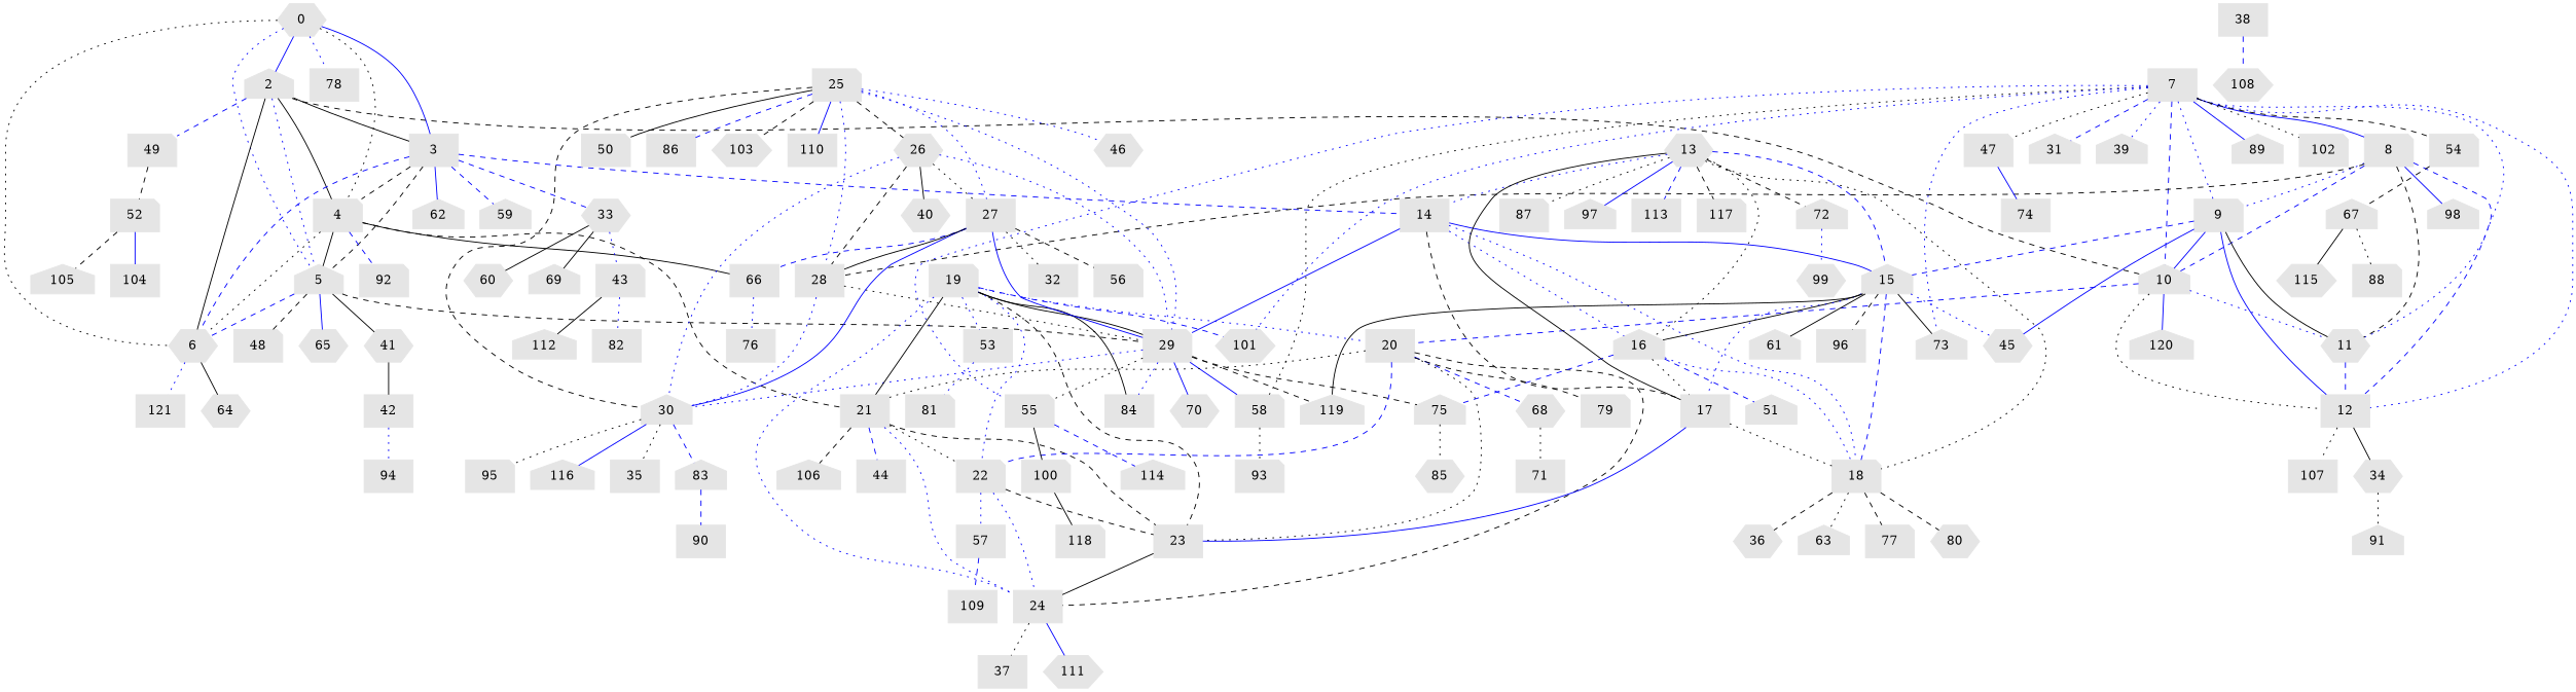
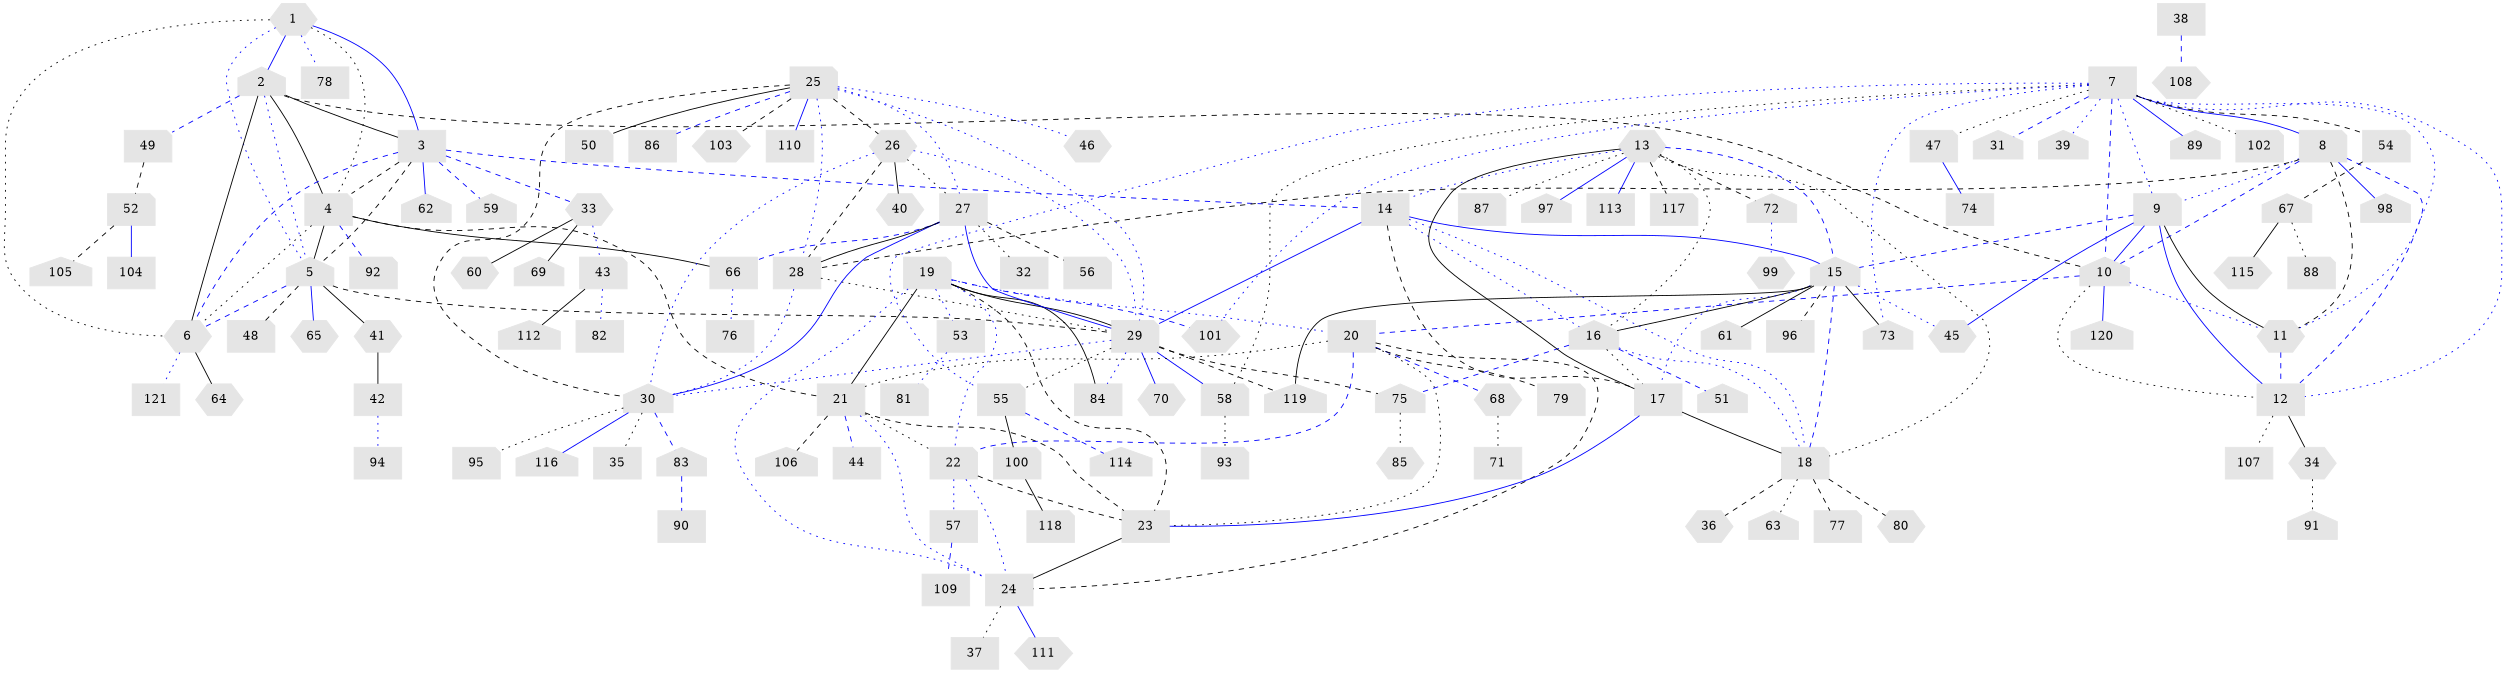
  graph {
    node [color=gray90 shape=box style=filled]
    edge [color=blue style=dotted]
-   1 [shape=hexagon label=0]
+   1 [shape=hexagon]
    2 [shape=house]
    3
    4 [shape=note]
    5 [shape=house]
    6 [shape=hexagon]
    78
    10 [shape=house]
    49 [shape=note]
    14
    33 [shape=hexagon]
    59 [shape=house]
    62 [shape=house]
    21
    66
    92 [shape=note]
    29 [shape=note]
    41 [shape=hexagon]
    48 [shape=note]
    65 [shape=hexagon]
    64 [shape=hexagon]
    121
    11 [shape=hexagon]
    12
    20
    120 [shape=house]
    52 [shape=note]
    15 [shape=house]
    16 [shape=house]
    17
    18 [shape=note]
    43 [shape=note]
    60 [shape=hexagon]
    69 [shape=house]
    23
    22 [shape=note]
    24
    44
    106 [shape=house]
    76
    55 [shape=note]
    58 [shape=note]
    119 [shape=house]
    75 [shape=house]
    84
    30 [shape=house]
    70 [shape=hexagon]
    42
    7
    8 [shape=note]
    9 [shape=note]
    31 [shape=house]
    39 [shape=house]
    47 [shape=note]
    54 [shape=note]
    73 [shape=house]
    89 [shape=house]
    101 [shape=hexagon]
    102 [shape=note]
    28
    98 [shape=house]
    45 [shape=hexagon]
    34 [shape=hexagon]
    107
    74
    67 [shape=house]
    100 [shape=note]
    114 [shape=house]
    93 [shape=note]
    61 [shape=house]
    96
    68 [shape=hexagon]
    79 [shape=note]
    91 [shape=house]
    13 [shape=hexagon]
    72 [shape=house]
    87 [shape=note]
    97 [shape=house]
    113
    117 [shape=note]
    51 [shape=house]
    36 [shape=hexagon]
    63 [shape=house]
    77 [shape=note]
    80 [shape=hexagon]
    99 [shape=hexagon]
    85 [shape=hexagon]
    19 [shape=note]
    53
    57
    37
    111 [shape=hexagon]
    81 [shape=note]
    71
    109
    25 [shape=note]
    26 [shape=hexagon]
    27
    46 [shape=hexagon]
    50 [shape=note]
    86
    103 [shape=hexagon]
    110
    40 [shape=hexagon]
    32
    56 [shape=note]
    35
    83 [shape=house]
    95 [shape=note]
    116 [shape=house]
    108 [shape=hexagon]
    38
    90
    82
    112 [shape=house]
    94
    104
    105 [shape=house]
    88 [shape=note]
    115 [shape=hexagon]
    118 [shape=note]
    1 -- 2 [style=solid]
    1 -- 3 [style=solid]
    1 -- 4 [color=black]
    1 -- 5
    1 -- 6 [color=black]
    1 -- 78
    2 -- 3 [color=black style=solid]
    2 -- 4 [color=black style=solid]
    2 -- 5
    2 -- 6 [color=black style=solid]
    2 -- 10 [color=black style=dashed]
    2 -- 49 [style=dashed]
    3 -- 4 [color=black style=dashed]
    3 -- 5 [color=black style=dashed]
    3 -- 6 [style=dashed]
    3 -- 14 [style=dashed]
    3 -- 33 [style=dashed]
    3 -- 59 [style=dashed]
    3 -- 62 [style=solid]
    4 -- 5 [color=black style=solid]
    4 -- 6 [color=black]
    4 -- 21 [color=black style=dashed]
    4 -- 66 [color=black style=solid]
    4 -- 92 [style=dashed]
    5 -- 6 [style=dashed]
    5 -- 29 [color=black style=dashed]
    5 -- 41 [color=black style=solid]
    5 -- 48 [color=black style=dashed]
    5 -- 65 [style=solid]
    6 -- 64 [color=black style=solid]
    6 -- 121
    10 -- 11
    10 -- 12 [color=black]
    10 -- 20 [style=dashed]
    10 -- 120 [style=solid]
    49 -- 52 [color=black style=dashed]
    14 -- 29 [style=solid]
    14 -- 15 [style=solid]
    14 -- 16
    14 -- 17 [color=black style=dashed]
    14 -- 18
    33 -- 43
    33 -- 60 [color=black style=solid]
    33 -- 69 [color=black style=solid]
    21 -- 23 [color=black style=dashed]
    21 -- 22 [color=black]
    21 -- 24
    21 -- 44 [style=dashed]
    21 -- 106 [color=black style=dashed]
    66 -- 76
    29 -- 55 [color=black]
    29 -- 58 [style=solid]
    29 -- 119 [color=black style=dashed]
    29 -- 75 [color=black style=dashed]
    29 -- 84
    29 -- 30
    29 -- 70 [style=solid]
    41 -- 42 [color=black style=solid]
    11 -- 12 [style=dashed]
    12 -- 34 [color=black style=solid]
    12 -- 107 [color=black]
    20 -- 21 [color=black]
    20 -- 23 [color=black]
    20 -- 22 [style=dashed]
    20 -- 24 [color=black style=dashed]
    20 -- 68 [style=dashed]
    20 -- 79 [color=black style=dashed]
    52 -- 104 [style=solid]
    52 -- 105 [color=black style=dashed]
    15 -- 16 [color=black style=solid]
    15 -- 17
    15 -- 18 [style=dashed]
    15 -- 119 [color=black style=solid]
    15 -- 73 [color=black style=solid]
    15 -- 45
    15 -- 61 [color=black style=solid]
    15 -- 96 [color=black style=dashed]
    16 -- 17 [color=black]
    16 -- 18
    16 -- 75 [style=dashed]
    16 -- 51 [style=dashed]
-   17 -- 18 [color=black]
+   17 -- 18 [color=black style=solid]
    17 -- 23 [style=solid]
    18 -- 36 [color=black style=dashed]
    18 -- 63 [color=black]
    18 -- 77 [color=black style=dashed]
    18 -- 80 [color=black style=dashed]
    43 -- 82
    43 -- 112 [color=black style=solid]
    23 -- 24 [color=black style=solid]
    22 -- 23 [color=black style=dashed]
    22 -- 24
    22 -- 57
    24 -- 37 [color=black]
    24 -- 111 [style=solid]
    55 -- 100 [color=black style=solid]
    55 -- 114 [style=dashed]
    58 -- 93 [color=black]
    75 -- 85 [color=black]
    30 -- 35 [color=black]
    30 -- 83 [style=dashed]
    30 -- 95 [color=black]
    30 -- 116 [style=solid]
    42 -- 94
    7 -- 10 [style=dashed]
    7 -- 11
    7 -- 12
    7 -- 55
    7 -- 58 [color=black]
    7 -- 8 [style=solid]
    7 -- 9
    7 -- 31 [style=dashed]
    7 -- 39
    7 -- 47 [color=black]
    7 -- 54 [color=black style=dashed]
    7 -- 73
    7 -- 89 [style=solid]
    7 -- 101
    7 -- 102 [color=black]
    8 -- 10 [style=dashed]
    8 -- 11 [color=black style=dashed]
    8 -- 12 [style=dashed]
    8 -- 9
    8 -- 28 [color=black style=dashed]
    8 -- 98 [style=solid]
    9 -- 10 [style=solid]
    9 -- 11 [color=black style=solid]
    9 -- 12 [style=solid]
    9 -- 15 [style=dashed]
    9 -- 45 [style=solid]
    47 -- 74 [style=solid]
    54 -- 67 [color=black style=dashed]
    28 -- 29 [color=black]
    28 -- 30
    34 -- 91 [color=black]
    67 -- 88 [color=black]
    67 -- 115 [color=black style=solid]
    100 -- 118 [color=black style=solid]
    68 -- 71 [color=black]
    13 -- 14
    13 -- 15 [style=dashed]
    13 -- 16 [color=black]
    13 -- 17 [color=black style=solid]
    13 -- 18 [color=black]
    13 -- 72 [color=black style=dashed]
    13 -- 87 [color=black]
    13 -- 97 [style=solid]
-   13 -- 113 [style=dashed]
+   13 -- 113 [style=solid]
    13 -- 117 [color=black style=dashed]
    72 -- 99
    19 -- 21 [color=black style=solid]
    19 -- 29 [color=black style=solid]
    19 -- 20
    19 -- 23 [color=black style=dashed]
    19 -- 22
    19 -- 24
    19 -- 84 [color=black style=solid]
    19 -- 101 [style=dashed]
    19 -- 53
    53 -- 81
    57 -- 109 [style=dashed]
    25 -- 29
    25 -- 30 [color=black style=dashed]
    25 -- 28
    25 -- 26 [color=black style=dashed]
    25 -- 27
    25 -- 46
    25 -- 50 [color=black style=solid]
    25 -- 86 [style=dashed]
    25 -- 103 [color=black style=dashed]
    25 -- 110 [style=solid]
    26 -- 29
    26 -- 30
    26 -- 28 [color=black style=dashed]
    26 -- 27 [color=black]
    26 -- 40 [color=black style=solid]
    27 -- 66 [style=dashed]
    27 -- 29 [style=solid]
    27 -- 30 [style=solid]
    27 -- 28 [color=black style=solid]
    27 -- 32 [color=black]
    27 -- 56 [color=black style=dashed]
    83 -- 90 [style=dashed]
    38 -- 108 [style=dashed]
  }
